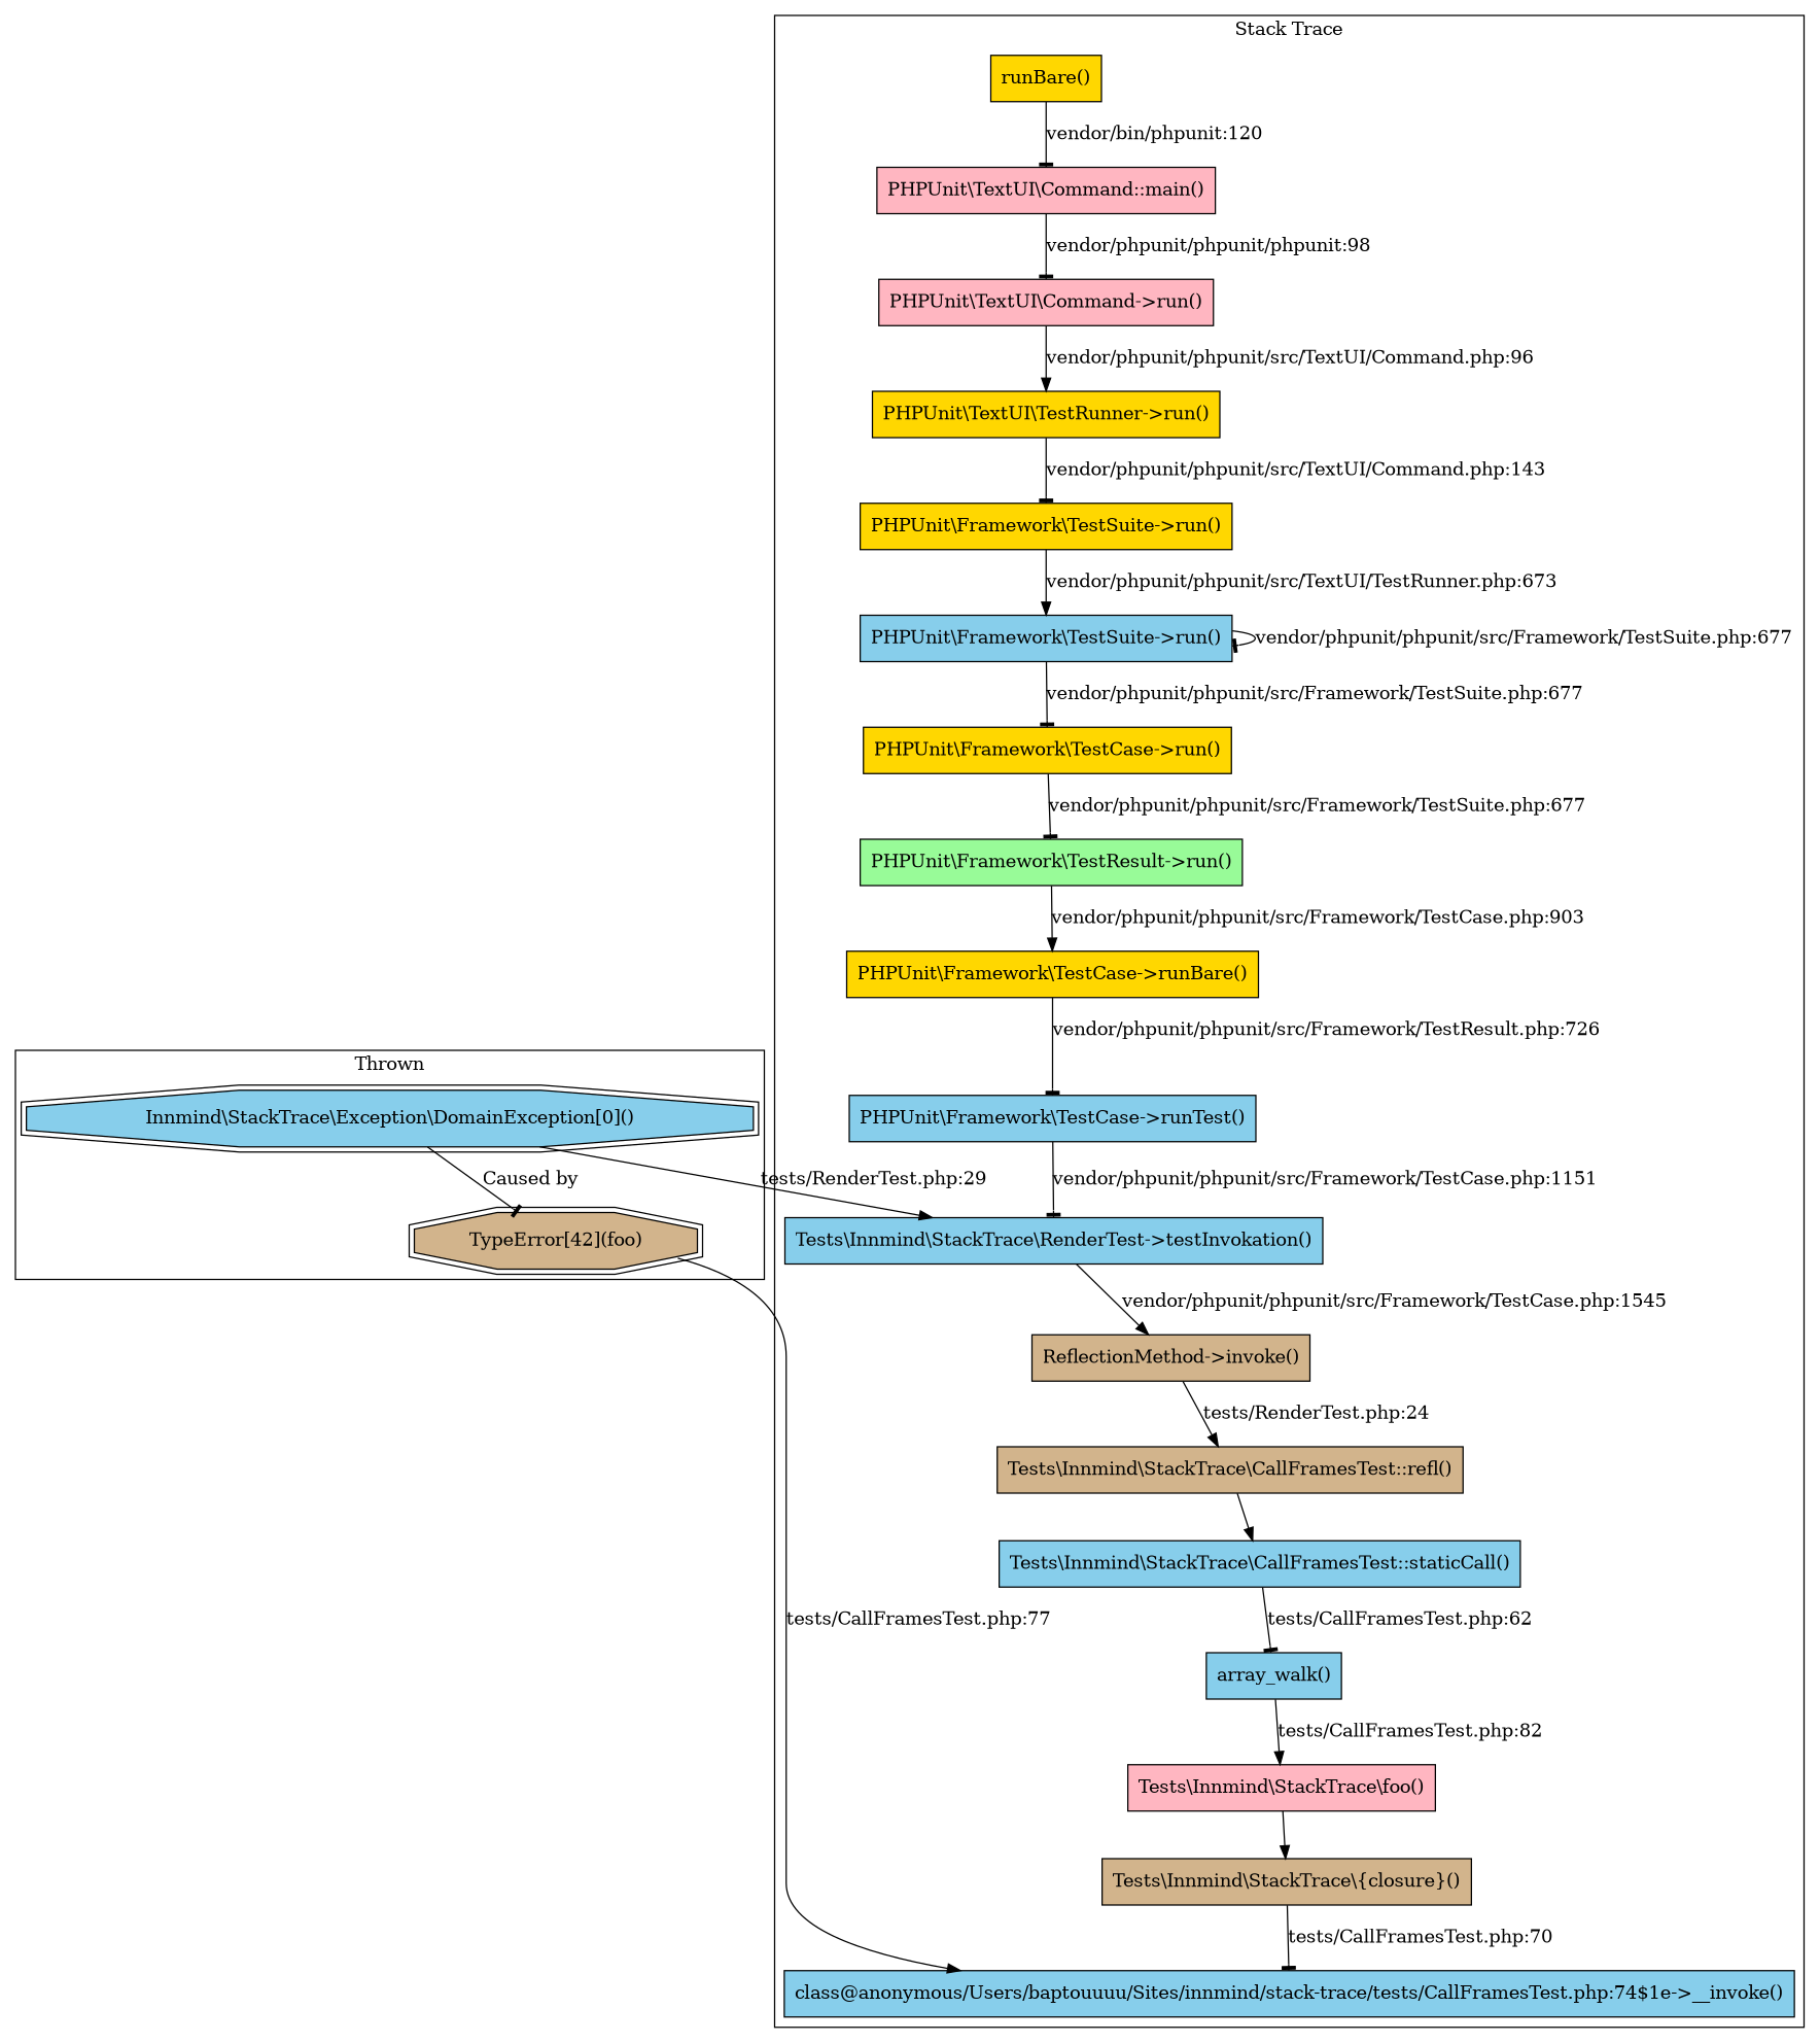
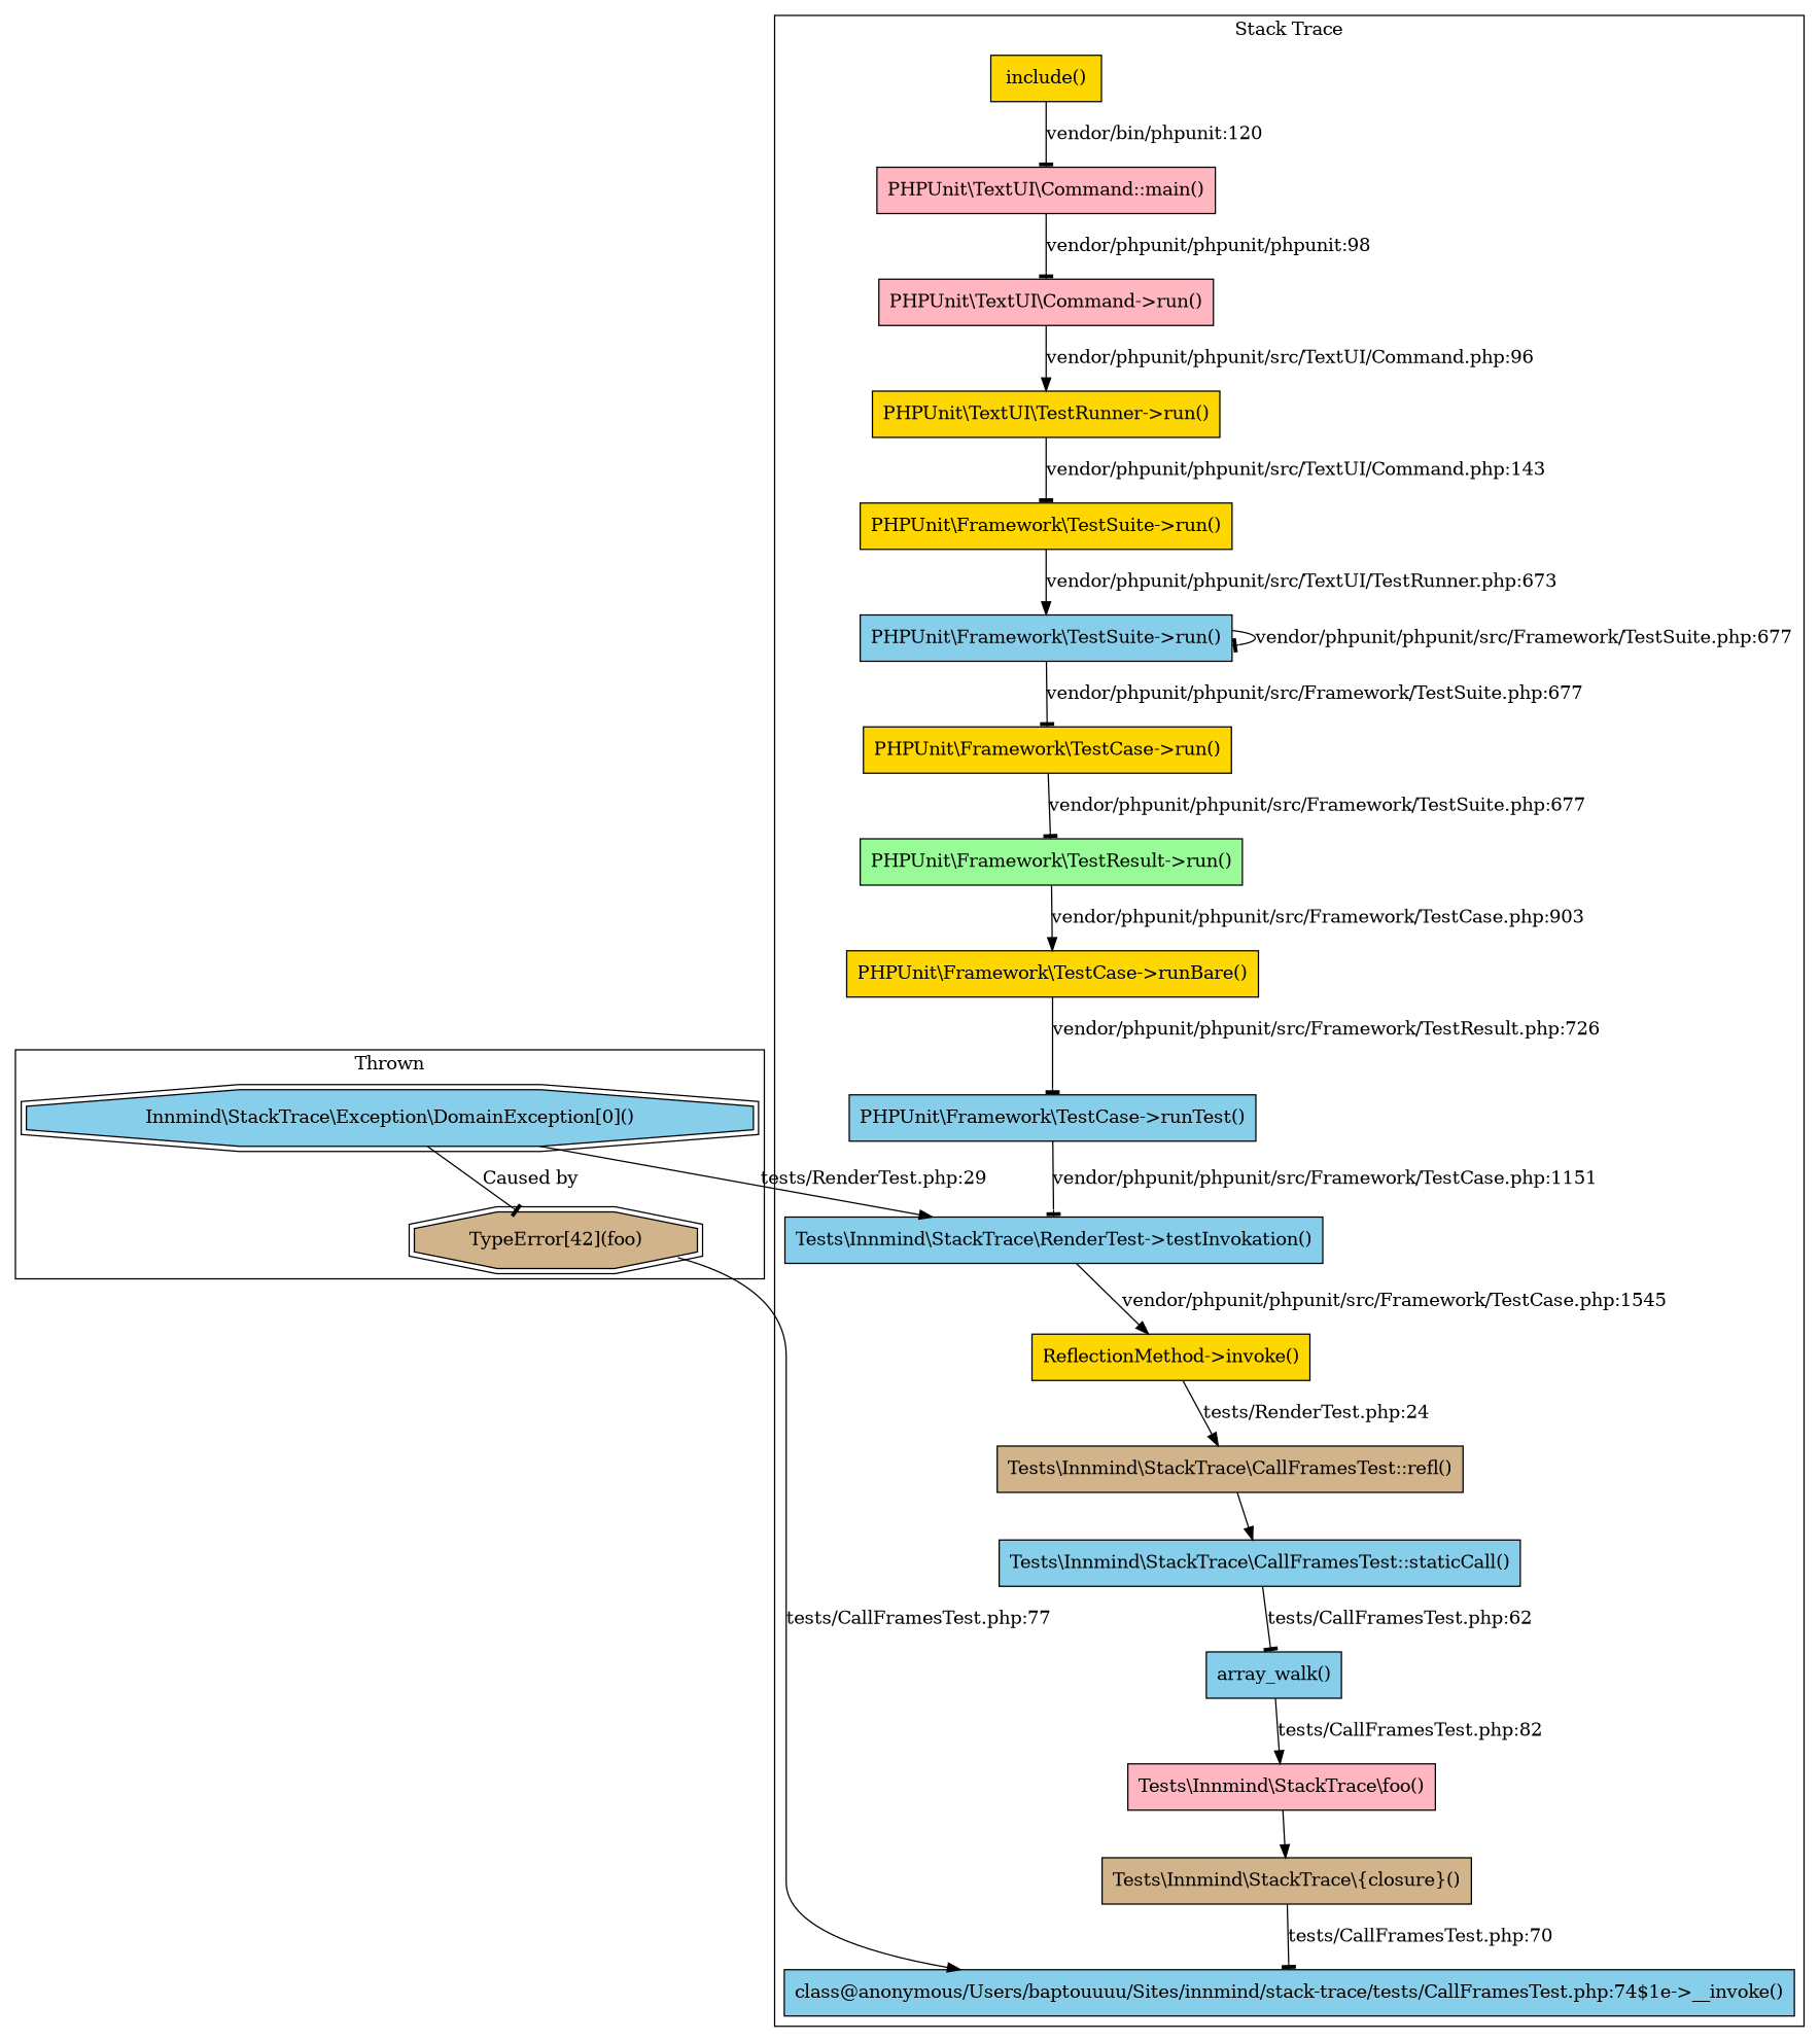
  digraph {
    fontname="DejaVu Serif"
    node [fillcolor=skyblue fontname="DejaVu Serif" shape=box style=filled]
    edge [arrowhead=tee fontname="DejaVu Serif"]
    n1 [label="Innmind\\StackTrace\\Exception\\DomainException[0]()" shape=doubleoctagon]
    n2 [fillcolor=tan label="TypeError[42](foo)" shape=doubleoctagon]
    n3 [fillcolor=tan label="Tests\\Innmind\\StackTrace\\{closure}()"]
    n4 [label="class@anonymous/Users/baptouuuu/Sites/innmind/stack-trace/tests/CallFramesTest.php:74$1e->__invoke()"]
    n5 [fillcolor=lightpink label="Tests\\Innmind\\StackTrace\\foo()"]
    n6 [label="array_walk()"]
    n7 [label="Tests\\Innmind\\StackTrace\\CallFramesTest::staticCall()"]
    n8 [fillcolor=tan label="Tests\\Innmind\\StackTrace\\CallFramesTest::refl()"]
-   n9 [fillcolor=tan label="ReflectionMethod->invoke()"]
+   n9 [fillcolor=gold label="ReflectionMethod->invoke()"]
    n10 [label="Tests\\Innmind\\StackTrace\\RenderTest->testInvokation()"]
    n11 [label="PHPUnit\\Framework\\TestCase->runTest()"]
    n12 [fillcolor=gold label="PHPUnit\\Framework\\TestCase->runBare()"]
    n13 [fillcolor=palegreen label="PHPUnit\\Framework\\TestResult->run()"]
    n14 [fillcolor=gold label="PHPUnit\\Framework\\TestCase->run()"]
    n15 [label="PHPUnit\\Framework\\TestSuite->run()"]
    n16 [fillcolor=gold label="PHPUnit\\Framework\\TestSuite->run()"]
    n17 [fillcolor=gold label="PHPUnit\\TextUI\\TestRunner->run()"]
    n18 [fillcolor=lightpink label="PHPUnit\\TextUI\\Command->run()"]
    n19 [fillcolor=lightpink label="PHPUnit\\TextUI\\Command::main()"]
-   n20 [fillcolor=gold label="runBare()"]
+   n20 [fillcolor=gold label="include()"]
    subgraph cluster_1 {
      label=Thrown
      n1
      n2
    }
    subgraph cluster_2 {
      label="Stack Trace"
      n3
      n4
      n5
      n6
      n7
      n8
      n9
      n10
      n11
      n12
      n13
      n14
      n15
      n16
      n17
      n18
      n19
      n20
    }
    n1 -> n2 [label="Caused by"]
    n1 -> n10 [arrowhead=normal label="tests/RenderTest.php:29"]
    n2 -> n4 [arrowhead=normal label="tests/CallFramesTest.php:77"]
    n3 -> n4 [label="tests/CallFramesTest.php:70"]
    n5 -> n3 [arrowhead=normal]
    n6 -> n5 [arrowhead=normal label="tests/CallFramesTest.php:82"]
    n7 -> n6 [label="tests/CallFramesTest.php:62"]
    n8 -> n7 [arrowhead=normal]
    n9 -> n8 [arrowhead=normal label="tests/RenderTest.php:24"]
    n10 -> n9 [arrowhead=normal label="vendor/phpunit/phpunit/src/Framework/TestCase.php:1545"]
    n11 -> n10 [label="vendor/phpunit/phpunit/src/Framework/TestCase.php:1151"]
    n12 -> n11 [label="vendor/phpunit/phpunit/src/Framework/TestResult.php:726"]
    n13 -> n12 [arrowhead=normal label="vendor/phpunit/phpunit/src/Framework/TestCase.php:903"]
    n14 -> n13 [label="vendor/phpunit/phpunit/src/Framework/TestSuite.php:677"]
    n15 -> n14 [label="vendor/phpunit/phpunit/src/Framework/TestSuite.php:677"]
    n15 -> n15 [label="vendor/phpunit/phpunit/src/Framework/TestSuite.php:677"]
    n16 -> n15 [arrowhead=normal label="vendor/phpunit/phpunit/src/TextUI/TestRunner.php:673"]
    n17 -> n16 [label="vendor/phpunit/phpunit/src/TextUI/Command.php:143"]
    n18 -> n17 [arrowhead=normal label="vendor/phpunit/phpunit/src/TextUI/Command.php:96"]
    n19 -> n18 [label="vendor/phpunit/phpunit/phpunit:98"]
    n20 -> n19 [label="vendor/bin/phpunit:120"]
  }
